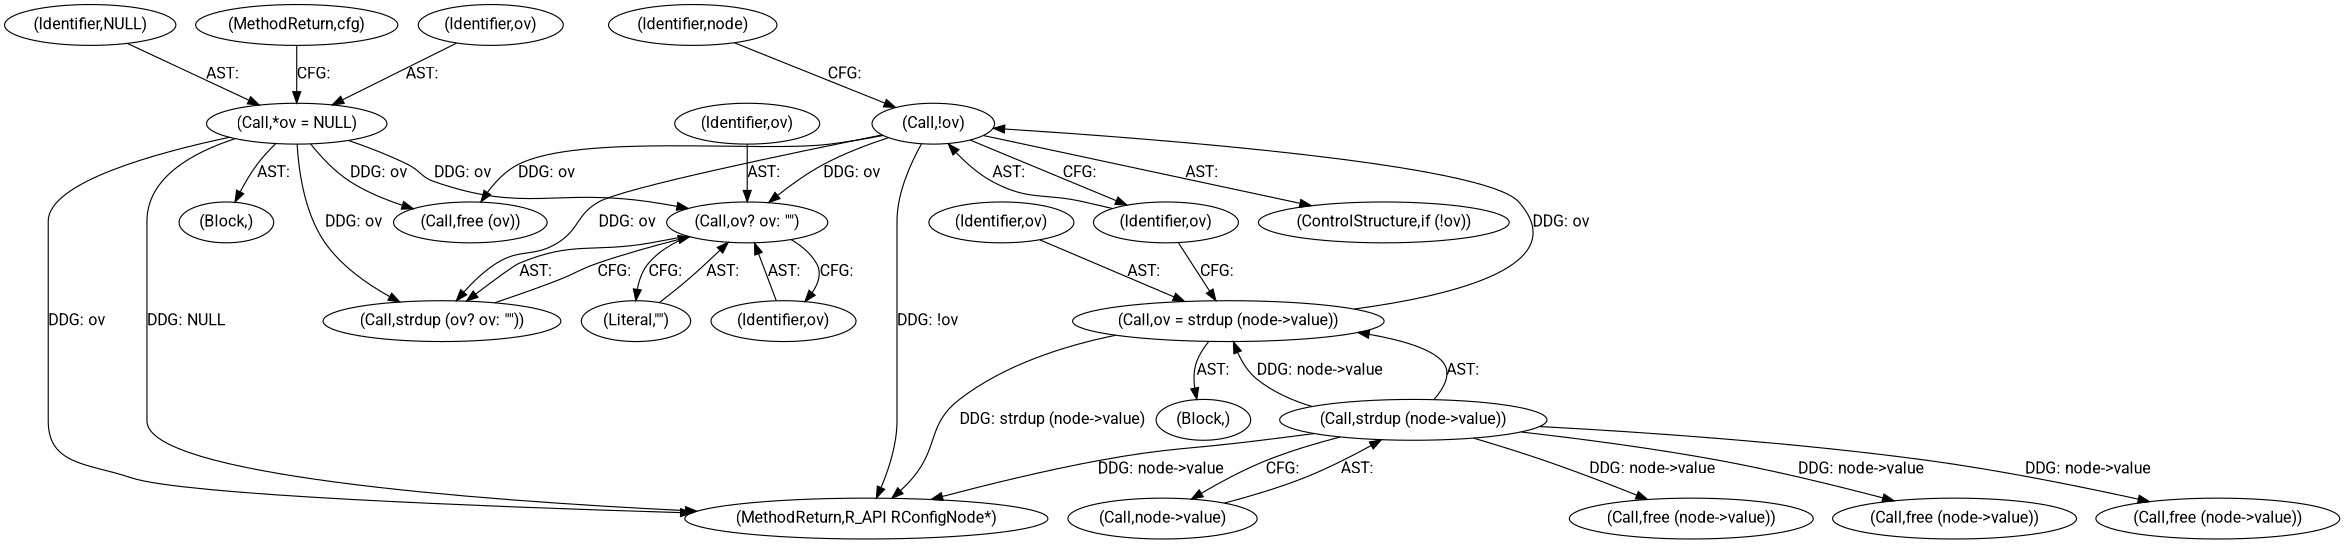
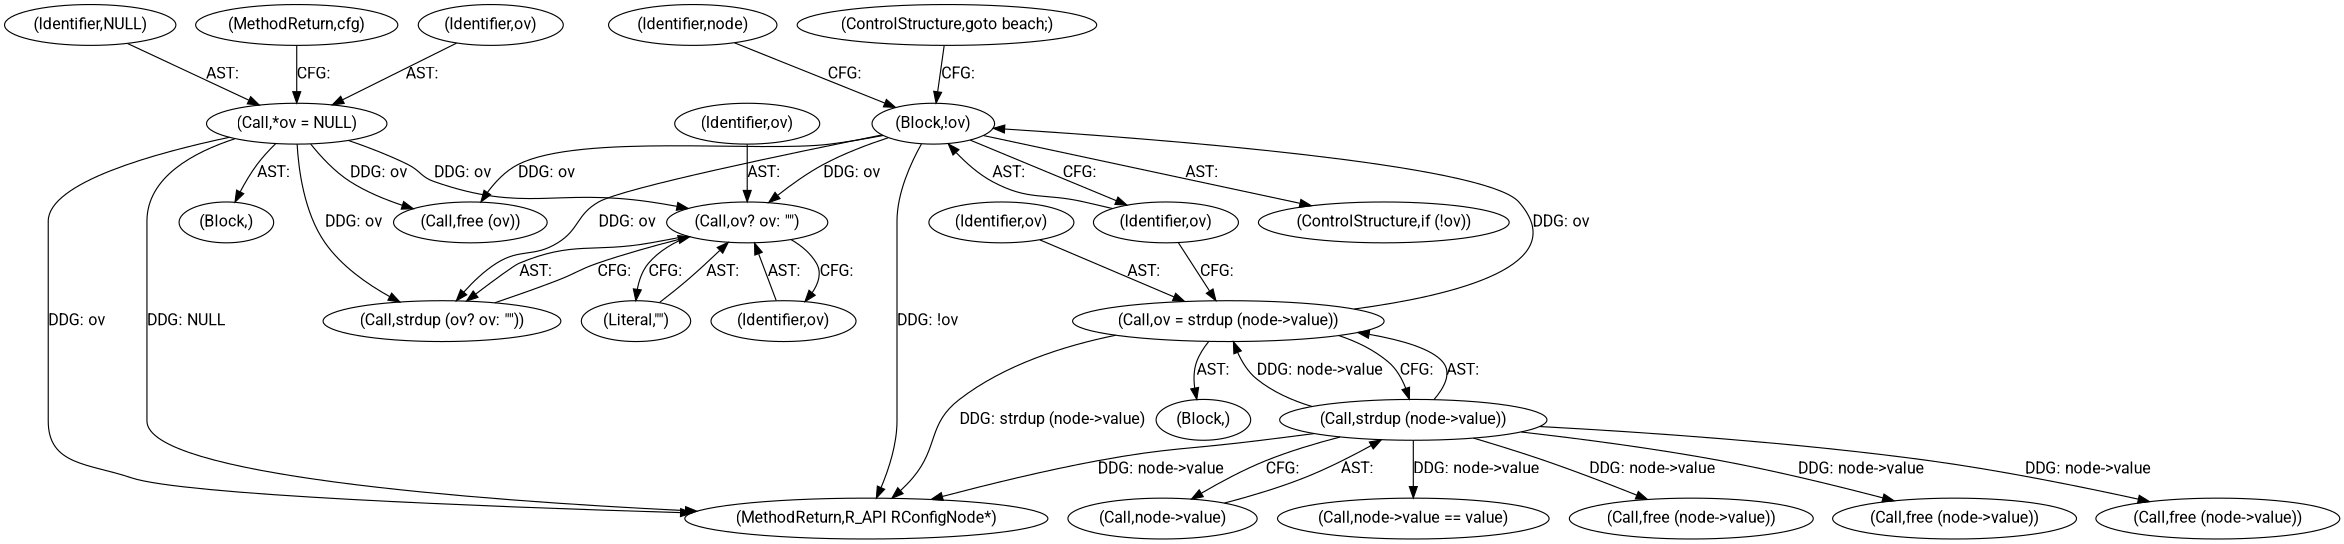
  digraph {
    fontname=Roboto
    node [fontname=Roboto]
    edge [fontname=Roboto]
    n1 [label="(Call,ov? ov: \"\")"]
    n2 [label="(Literal,\"\")"]
    n3 [label="(Call,strdup (ov? ov: \"\"))"]
    n4 [label="(Identifier,ov)"]
    n5 [label="(Call,*ov = NULL)"]
    n6 [label="(Call,free (ov))"]
    n7 [label="(Block,)"]
    n8 [label="(MethodReturn,R_API RConfigNode*)"]
    n9 [label="(Identifier,NULL)"]
-   n10 [label="(Call,!ov)"]
+   n10 [label="(Block,!ov)"]
    n11 [label="(ControlStructure,if (!ov))"]
    n12 [label="(Identifier,ov)"]
    n13 [label="(Call,ov = strdup (node->value))"]
    n14 [label="(Call,strdup (node->value))"]
    n15 [label="(Block,)"]
    n16 [label="(Call,free (node->value))"]
    n17 [label="(Call,free (node->value))"]
    n18 [label="(Call,free (node->value))"]
+   n19 [label="(Call,node->value == value)"]
    n20 [label="(Call,node->value)"]
    n21 [label="(MethodReturn,cfg)"]
    n22 [label="(Identifier,ov)"]
+   n23 [label="(ControlStructure,goto beach;)"]
    n24 [label="(Identifier,ov)"]
    n25 [label="(Identifier,node)"]
    n26 [label="(Identifier,ov)"]
    n1 -> n2 [label="CFG: "]
    n1 -> n3 [label="AST: "]
    n1 -> n4 [label="CFG: "]
    n2 -> n1 [label="AST: "]
    n3 -> n1 [label="CFG: "]
    n4 -> n1 [label="AST: "]
    n5 -> n1 [label="DDG: ov"]
    n5 -> n3 [label="DDG: ov"]
    n5 -> n6 [label="DDG: ov"]
    n5 -> n7 [label="AST: "]
    n5 -> n8 [label="DDG: ov"]
    n5 -> n8 [label="DDG: NULL"]
    n9 -> n5 [label="AST: "]
    n10 -> n1 [label="DDG: ov"]
    n10 -> n3 [label="DDG: ov"]
    n10 -> n6 [label="DDG: ov"]
    n10 -> n8 [label="DDG: !ov"]
    n10 -> n11 [label="AST: "]
    n10 -> n12 [label="CFG: "]
    n12 -> n10 [label="AST: "]
    n12 -> n13 [label="CFG: "]
    n13 -> n8 [label="DDG: strdup (node->value)"]
    n13 -> n10 [label="DDG: ov"]
+   n13 -> n14 [label="CFG: "]
    n13 -> n15 [label="AST: "]
    n14 -> n8 [label="DDG: node->value"]
    n14 -> n13 [label="AST: "]
    n14 -> n13 [label="DDG: node->value"]
    n14 -> n16 [label="DDG: node->value"]
    n14 -> n17 [label="DDG: node->value"]
    n14 -> n18 [label="DDG: node->value"]
+   n14 -> n19 [label="DDG: node->value"]
    n14 -> n20 [label="CFG: "]
    n20 -> n14 [label="AST: "]
    n21 -> n5 [label="CFG: "]
    n22 -> n13 [label="AST: "]
+   n23 -> n10 [label="CFG: "]
    n24 -> n1 [label="AST: "]
    n25 -> n10 [label="CFG: "]
    n26 -> n5 [label="AST: "]
  }
